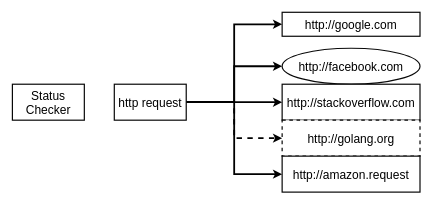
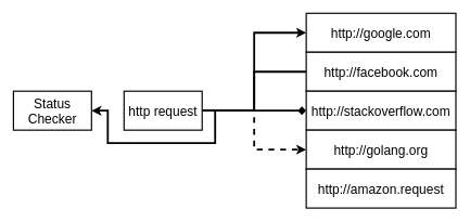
  <mxCell id="0" />
  <mxCell id="1" parent="0" />
- <mxCell id="2" value="http://google.com" style="rounded=0;whiteSpace=wrap;html=1;shadow=0;labelBackgroundColor=none;strokeColor=#080808;strokeWidth=2;fillColor=#ffffff;fontSize=20;fontColor=#000000;align=center;" vertex="1" parent="1"><mxGeometry x="470" y="20" width="230" height="40" as="geometry" /></mxCell>
+ <mxCell id="2" value="http://google.com" style="rounded=0;whiteSpace=wrap;html=1;shadow=0;labelBackgroundColor=none;strokeColor=#080808;strokeWidth=2;fillColor=#ffffff;fontSize=20;fontColor=#000000;align=center;" vertex="1" parent="1"><mxGeometry x="470" y="20" width="230" height="60" as="geometry" /></mxCell>
  <mxCell id="3" style="edgeStyle=orthogonalEdgeStyle;rounded=0;html=1;exitX=1;exitY=0.5;entryX=0;entryY=0.5;startArrow=none;startFill=0;endArrow=classic;endFill=1;jettySize=auto;orthogonalLoop=1;strokeColor=#000000;strokeWidth=3;fontSize=20;fontColor=#000000;" edge="1" parent="1" source="8" target="2"><mxGeometry relative="1" as="geometry" /></mxCell>
- <mxCell id="4" style="edgeStyle=orthogonalEdgeStyle;rounded=0;html=1;exitX=1;exitY=0.5;startArrow=none;startFill=0;endArrow=classic;endFill=1;jettySize=auto;orthogonalLoop=1;strokeColor=#000000;strokeWidth=3;fontSize=20;fontColor=#000000;" edge="1" parent="1" source="8" target="9"><mxGeometry relative="1" as="geometry" /></mxCell>
- <mxCell id="5" style="edgeStyle=orthogonalEdgeStyle;rounded=0;html=1;exitX=1;exitY=0.5;entryX=0;entryY=0.5;startArrow=none;startFill=0;endArrow=classic;endFill=1;jettySize=auto;orthogonalLoop=1;strokeColor=#000000;strokeWidth=3;fontSize=20;fontColor=#000000;" edge="1" parent="1" source="8" target="10"><mxGeometry relative="1" as="geometry" /></mxCell>
+ <mxCell id="4" style="edgeStyle=orthogonalEdgeStyle;rounded=0;html=1;exitX=1;exitY=0.5;startArrow=none;startFill=0;endArrow=none;endFill=1;jettySize=auto;orthogonalLoop=1;strokeColor=#000000;strokeWidth=3;fontSize=20;fontColor=#000000;" edge="1" parent="1" source="8" target="9"><mxGeometry relative="1" as="geometry" /></mxCell>
+ <mxCell id="5" style="edgeStyle=orthogonalEdgeStyle;rounded=0;html=1;exitX=1;exitY=0.5;entryX=0;entryY=0.5;startArrow=none;startFill=0;endArrow=diamond;endFill=1;jettySize=auto;orthogonalLoop=1;strokeColor=#000000;strokeWidth=3;fontSize=20;fontColor=#000000;" edge="1" parent="1" source="8" target="10"><mxGeometry relative="1" as="geometry" /></mxCell>
  <mxCell id="6" style="edgeStyle=orthogonalEdgeStyle;rounded=0;html=1;exitX=1;exitY=0.5;startArrow=none;startFill=0;endArrow=classic;endFill=1;jettySize=auto;orthogonalLoop=1;strokeColor=#000000;strokeWidth=3;fontSize=20;fontColor=#000000;dashed=1;" edge="1" parent="1" source="8" target="11"><mxGeometry relative="1" as="geometry" /></mxCell>
- <mxCell id="7" style="edgeStyle=orthogonalEdgeStyle;rounded=0;html=1;exitX=1;exitY=0.5;entryX=0;entryY=0.5;startArrow=none;startFill=0;endArrow=classic;endFill=1;jettySize=auto;orthogonalLoop=1;strokeColor=#000000;strokeWidth=3;fontSize=20;fontColor=#000000;" edge="1" parent="1" source="8" target="12"><mxGeometry relative="1" as="geometry" /></mxCell>
+ <mxCell id="7" style="edgeStyle=orthogonalEdgeStyle;rounded=0;html=1;exitX=1;exitY=0.5;startArrow=none;startFill=0;endArrow=classic;endFill=1;jettySize=auto;orthogonalLoop=1;strokeColor=#000000;strokeWidth=3;fontSize=20;fontColor=#000000;" edge="1" parent="1" source="8" target="13"><mxGeometry relative="1" as="geometry" /></mxCell>
  <mxCell id="8" value="http request" style="rounded=0;whiteSpace=wrap;html=1;shadow=0;labelBackgroundColor=none;strokeColor=#080808;strokeWidth=2;fillColor=#ffffff;fontSize=20;fontColor=#000000;align=center;" vertex="1" parent="1"><mxGeometry x="190" y="140" width="120" height="60" as="geometry" /></mxCell>
- <mxCell id="9" value="http://facebook.com" style="ellipse;whiteSpace=wrap;html=1;shadow=0;labelBackgroundColor=none;strokeColor=#080808;strokeWidth=2;fillColor=#ffffff;fontSize=20;fontColor=#000000;align=center;" vertex="1" parent="1"><mxGeometry x="470" y="80" width="230" height="60" as="geometry" /></mxCell>
+ <mxCell id="9" value="http://facebook.com" style="rounded=0;whiteSpace=wrap;html=1;shadow=0;labelBackgroundColor=none;strokeColor=#080808;strokeWidth=2;fillColor=#ffffff;fontSize=20;fontColor=#000000;align=center;" vertex="1" parent="1"><mxGeometry x="470" y="80" width="230" height="60" as="geometry" /></mxCell>
  <mxCell id="10" value="http://stackoverflow.com" style="rounded=0;whiteSpace=wrap;html=1;shadow=0;labelBackgroundColor=none;strokeColor=#080808;strokeWidth=2;fillColor=#ffffff;fontSize=20;fontColor=#000000;align=center;" vertex="1" parent="1"><mxGeometry x="470" y="140" width="230" height="60" as="geometry" /></mxCell>
- <mxCell id="11" value="http://golang.org" style="rounded=0;whiteSpace=wrap;html=1;shadow=0;labelBackgroundColor=none;strokeColor=#080808;strokeWidth=2;fillColor=#ffffff;fontSize=20;fontColor=#000000;align=center;dashed=1;" vertex="1" parent="1"><mxGeometry x="470" y="200" width="230" height="60" as="geometry" /></mxCell>
+ <mxCell id="11" value="http://golang.org" style="rounded=0;whiteSpace=wrap;html=1;shadow=0;labelBackgroundColor=none;strokeColor=#080808;strokeWidth=2;fillColor=#ffffff;fontSize=20;fontColor=#000000;align=center;" vertex="1" parent="1"><mxGeometry x="470" y="200" width="230" height="60" as="geometry" /></mxCell>
  <mxCell id="12" value="http://amazon.request" style="rounded=0;whiteSpace=wrap;html=1;shadow=0;labelBackgroundColor=none;strokeColor=#080808;strokeWidth=2;fillColor=#ffffff;fontSize=20;fontColor=#000000;align=center;" vertex="1" parent="1"><mxGeometry x="470" y="260" width="230" height="60" as="geometry" /></mxCell>
  <mxCell id="13" value="Status Checker" style="rounded=0;whiteSpace=wrap;html=1;shadow=0;labelBackgroundColor=none;strokeColor=#080808;strokeWidth=2;fillColor=#ffffff;fontSize=20;fontColor=#000000;align=center;" vertex="1" parent="1"><mxGeometry x="20" y="140" width="120" height="60" as="geometry" /></mxCell>
